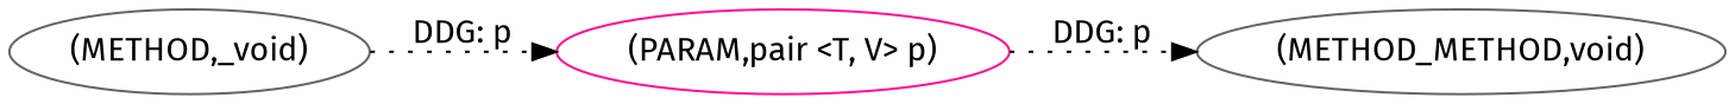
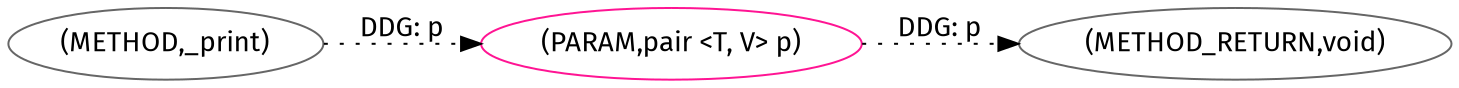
  digraph {
    fontname="Fira Sans"
    rankdir=LR
    node [color=gray40 fontname="Fira Sans"]
    edge [fontname="Fira Sans" style=dotted]
-   n1 [label="(METHOD,_void)"]
+   n1 [label="(METHOD,_print)"]
    n2 [color=deeppink label="(PARAM,pair <T, V> p)"]
-   n3 [label="(METHOD_METHOD,void)"]
+   n3 [label="(METHOD_RETURN,void)"]
    n1 -> n2 [label="DDG: p"]
    n2 -> n3 [label="DDG: p"]
  }
